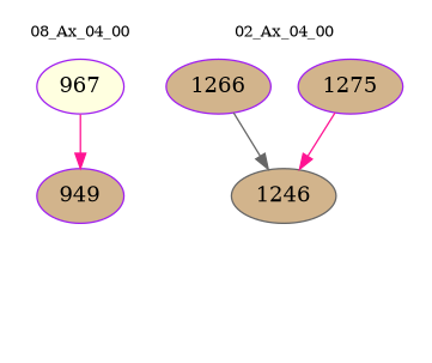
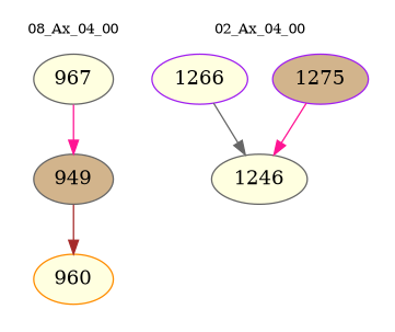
  digraph {
    node [color=purple fillcolor=tan style=filled]
    edge [color=deeppink]
-   n1 [fillcolor=lightyellow label=967]
-   n2 [label=949]
+   n1 [color=gray40 fillcolor=lightyellow label=967]
+   n2 [color=gray40 label=949]
+   n3 [color=darkorange fillcolor=lightyellow label=960]
    n4 [label=1275]
-   n5 [color=gray40 label=1246]
-   n6 [label=1266]
+   n5 [color=gray40 fillcolor=lightyellow label=1246]
+   n6 [fillcolor=lightyellow label=1266]
    subgraph cluster_1 {
      color=white
      fontsize=10
      label="08_Ax_04_00"
      n1
      n2
+     n3
    }
    subgraph cluster_2 {
      color=white
      fontsize=10
      label="02_Ax_04_00"
      n4
      n5
      n6
    }
    n1 -> n2
+   n2 -> n3 [color=brown]
    n4 -> n5
    n6 -> n5 [color=gray40]
  }
